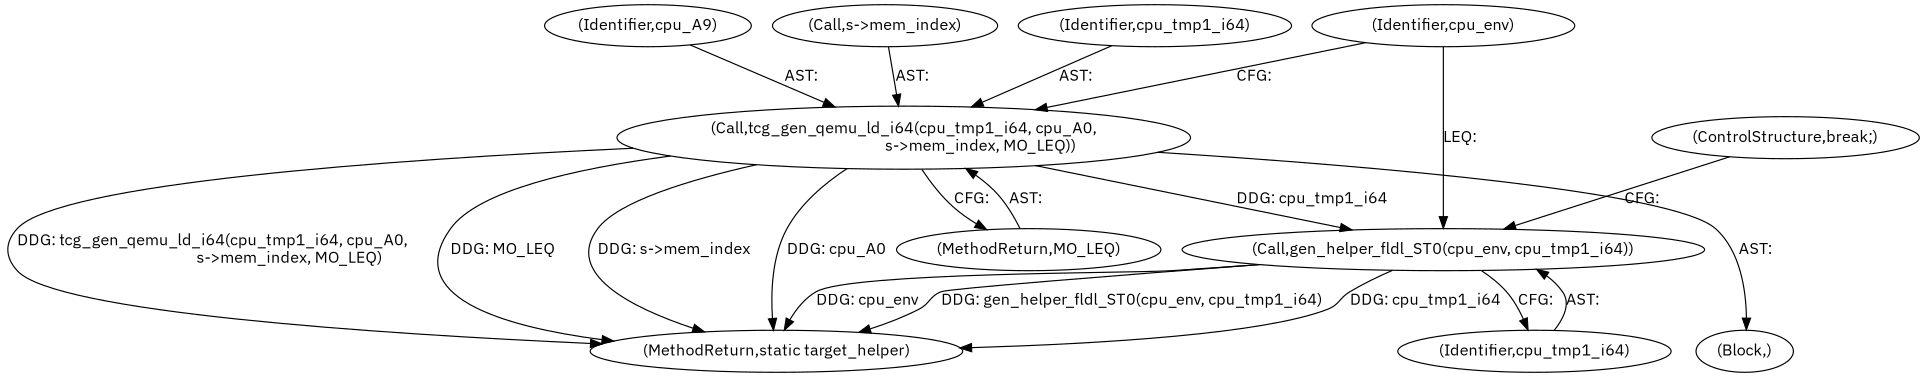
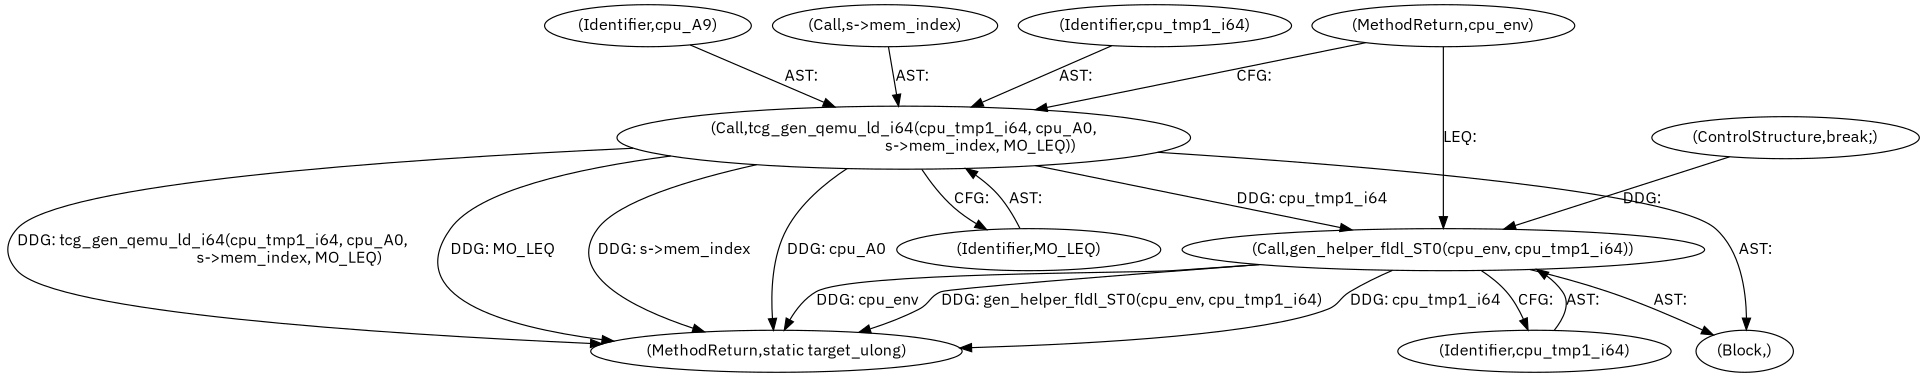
  digraph {
    fontname="IBM Plex Sans"
    node [fontname="IBM Plex Sans"]
    edge [fontname="IBM Plex Sans"]
    n1 [label="(Call,tcg_gen_qemu_ld_i64(cpu_tmp1_i64, cpu_A0,\n                                            s->mem_index, MO_LEQ))"]
    n2 [label="(Call,gen_helper_fldl_ST0(cpu_env, cpu_tmp1_i64))"]
-   n3 [label="(MethodReturn,MO_LEQ)"]
-   n4 [label="(MethodReturn,static target_helper)"]
+   n3 [label="(Identifier,MO_LEQ)"]
+   n4 [label="(MethodReturn,static target_ulong)"]
    n5 [label="(Block,)"]
    n6 [label="(Identifier,cpu_tmp1_i64)"]
    n7 [label="(Identifier,cpu_A9)"]
    n8 [label="(Call,s->mem_index)"]
    n9 [label="(ControlStructure,break;)"]
-   n10 [label="(Identifier,cpu_env)"]
+   n10 [label="(MethodReturn,cpu_env)"]
    n11 [label="(Identifier,cpu_tmp1_i64)"]
    n1 -> n2 [label="DDG: cpu_tmp1_i64"]
    n1 -> n3 [label="CFG: "]
    n1 -> n4 [label="DDG: tcg_gen_qemu_ld_i64(cpu_tmp1_i64, cpu_A0,\n                                            s->mem_index, MO_LEQ)"]
    n1 -> n4 [label="DDG: MO_LEQ"]
    n1 -> n4 [label="DDG: s->mem_index"]
    n1 -> n4 [label="DDG: cpu_A0"]
    n1 -> n5 [label="AST: "]
    n2 -> n4 [label="DDG: cpu_tmp1_i64"]
    n2 -> n4 [label="DDG: cpu_env"]
    n2 -> n4 [label="DDG: gen_helper_fldl_ST0(cpu_env, cpu_tmp1_i64)"]
+   n2 -> n5 [label="AST: "]
    n2 -> n6 [label="CFG: "]
    n3 -> n1 [label="AST: "]
    n6 -> n2 [label="AST: "]
    n7 -> n1 [label="AST: "]
    n8 -> n1 [label="AST: "]
-   n9 -> n2 [label="CFG: "]
+   n9 -> n2 [label="DDG: "]
    n10 -> n1 [label="CFG: "]
    n10 -> n2 [label="LEQ: "]
    n11 -> n1 [label="AST: "]
  }
